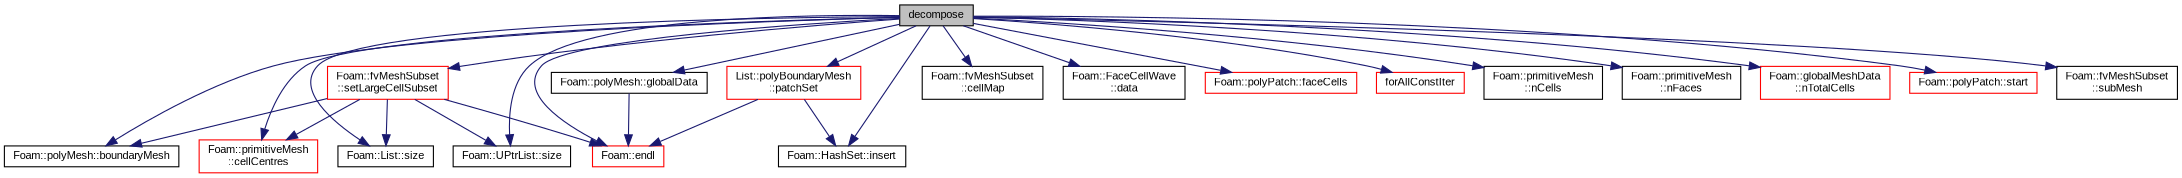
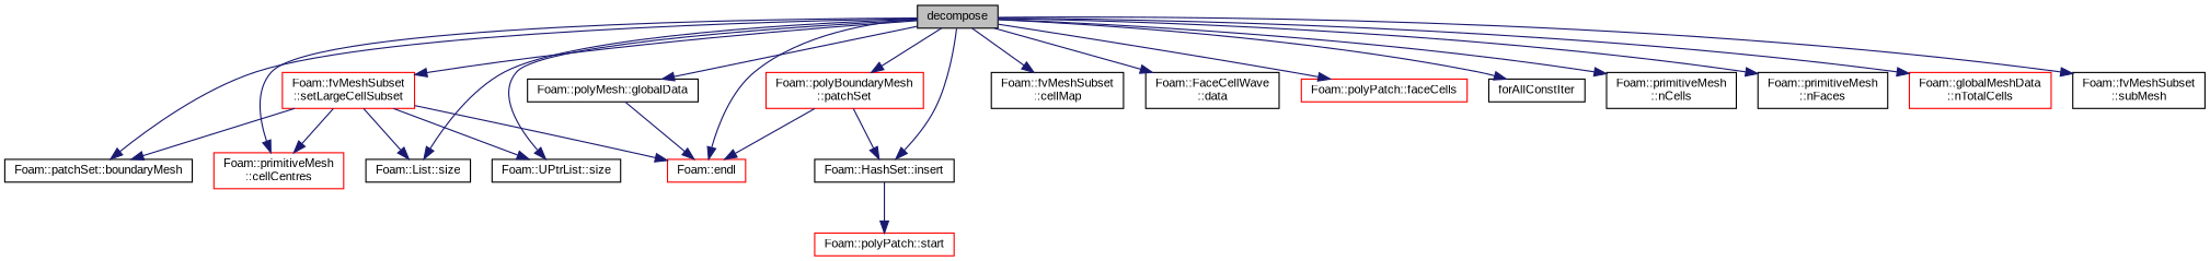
  digraph {
    fontname="Liberation Sans"
    rankdir=TB
    node [color=black fontname="Liberation Sans" fontsize=10 shape=record]
    edge [color=midnightblue fontname="Liberation Sans" fontsize=10 labelfontname=Helvetica labelfontsize=10 style=solid]
    n1 [fillcolor=grey75 fontcolor=black height=0.2 label=decompose style=filled width=0.4]
-   n2 [height=0.2 label="Foam::polyMesh::boundaryMesh" width=0.4]
+   n2 [height=0.2 label="Foam::patchSet::boundaryMesh" width=0.4]
    n3 [color=red height=0.2 label="Foam::primitiveMesh\l::cellCentres" width=0.4]
    n4 [height=0.2 label="Foam::fvMeshSubset\l::cellMap" width=0.4]
    n5 [height=0.2 label="Foam::FaceCellWave\l::data" width=0.4]
    n6 [color=red height=0.2 label="Foam::endl" width=0.4]
    n7 [color=red height=0.2 label="Foam::polyPatch::faceCells" width=0.4]
-   n8 [color=red height=0.2 label=forAllConstIter width=0.4]
+   n8 [height=0.2 label=forAllConstIter width=0.4]
    n9 [height=0.2 label="Foam::polyMesh::globalData" width=0.4]
    n10 [height=0.2 label="Foam::HashSet::insert" width=0.4]
    n11 [height=0.2 label="Foam::primitiveMesh\l::nCells" width=0.4]
    n12 [height=0.2 label="Foam::primitiveMesh\l::nFaces" width=0.4]
    n13 [color=red height=0.2 label="Foam::globalMeshData\l::nTotalCells" width=0.4]
-   n14 [color=red height=0.2 label="List::polyBoundaryMesh\l::patchSet" width=0.4]
+   n14 [color=red height=0.2 label="Foam::polyBoundaryMesh\l::patchSet" width=0.4]
    n15 [color=red height=0.2 label="Foam::fvMeshSubset\l::setLargeCellSubset" width=0.4]
    n16 [height=0.2 label="Foam::List::size" width=0.4]
    n17 [height=0.2 label="Foam::UPtrList::size" width=0.4]
    n18 [color=red height=0.2 label="Foam::polyPatch::start" width=0.4]
    n19 [height=0.2 label="Foam::fvMeshSubset\l::subMesh" width=0.4]
    n1 -> n2
    n1 -> n3
    n1 -> n4
    n1 -> n5
    n1 -> n6
    n1 -> n7
    n1 -> n8
    n1 -> n9
    n1 -> n10
    n1 -> n11
    n1 -> n12
    n1 -> n13
    n1 -> n14
    n1 -> n15
    n1 -> n16
    n1 -> n17
-   n1 -> n18
+   n10 -> n18
    n1 -> n19
    n9 -> n6
    n14 -> n6
    n14 -> n10
    n15 -> n2
    n15 -> n3
    n15 -> n6
    n15 -> n16
    n15 -> n17
  }
